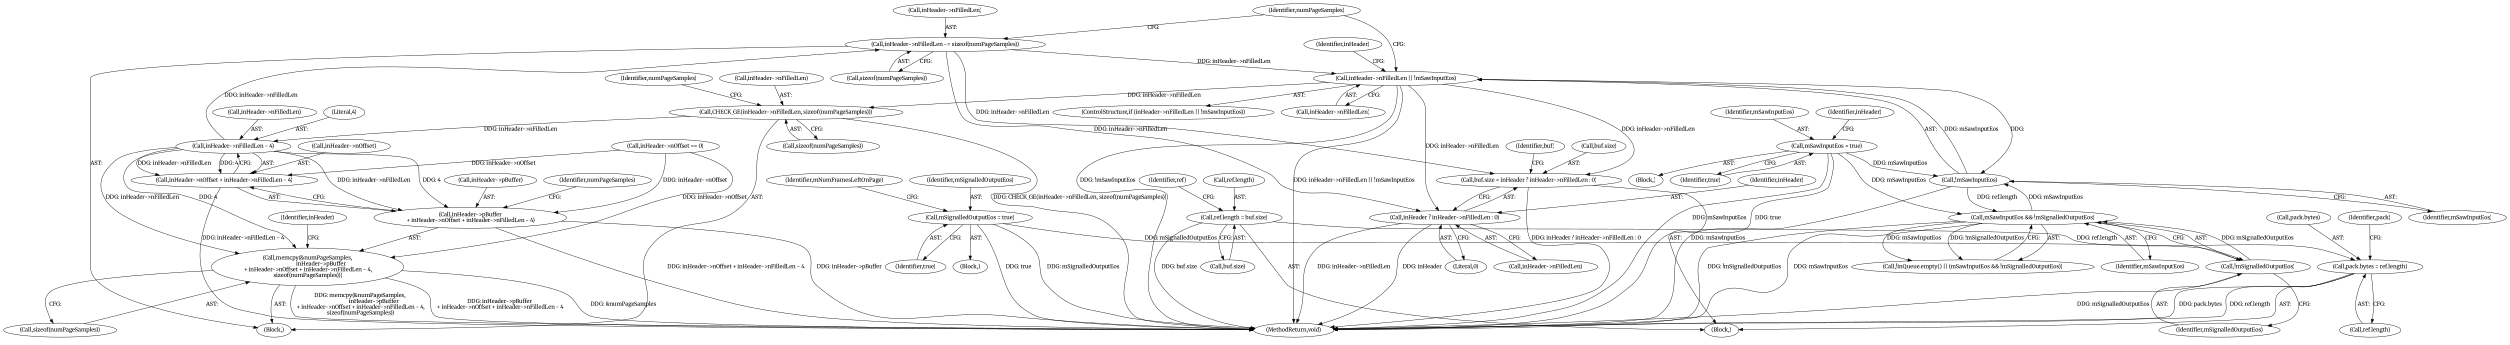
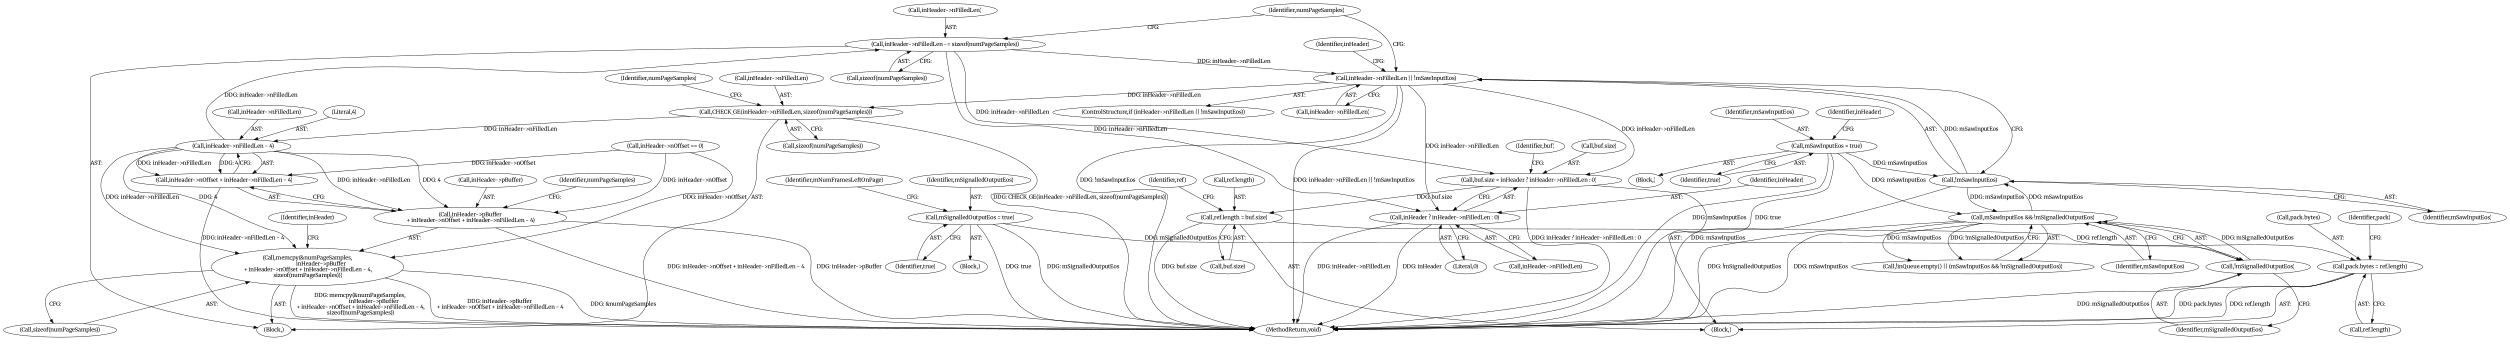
  digraph {
    fontname=Merriweather
    node [fontname=Merriweather]
    edge [fontname=Merriweather]
    n1 [label="(Call,inHeader->nFilledLen -= sizeof(numPageSamples))"]
    n2 [label="(Call,inHeader->nFilledLen || !mSawInputEos)"]
    n3 [label="(Call,buf.size = inHeader ? inHeader->nFilledLen : 0)"]
    n4 [label="(Call,inHeader ? inHeader->nFilledLen : 0)"]
    n5 [label="(Call,sizeof(numPageSamples))"]
    n6 [label="(Block,)"]
    n7 [label="(Call,CHECK_GE(inHeader->nFilledLen, sizeof(numPageSamples)))"]
    n8 [label="(MethodReturn,void)"]
    n9 [label="(Call,!mSawInputEos)"]
    n10 [label="(ControlStructure,if (inHeader->nFilledLen || !mSawInputEos))"]
    n11 [label="(Call,inHeader->nFilledLen)"]
    n12 [label="(Call,ref.length = buf.size)"]
    n13 [label="(Block,)"]
    n14 [label="(Literal,0)"]
    n15 [label="(Call,inHeader->nFilledLen)"]
    n16 [label="(Call,inHeader->nFilledLen - 4)"]
    n17 [label="(Call,memcpy(&numPageSamples,\n                       inHeader->pBuffer\n + inHeader->nOffset + inHeader->nFilledLen - 4,\n sizeof(numPageSamples)))"]
    n18 [label="(Call,inHeader->pBuffer\n + inHeader->nOffset + inHeader->nFilledLen - 4)"]
    n19 [label="(Call,inHeader->nOffset + inHeader->nFilledLen - 4)"]
    n20 [label="(Call,sizeof(numPageSamples))"]
    n21 [label="(Literal,4)"]
    n22 [label="(Call,sizeof(numPageSamples))"]
    n23 [label="(Call,mSawInputEos && !mSignalledOutputEos)"]
    n24 [label="(Identifier,mSawInputEos)"]
    n25 [label="(Call,!mSignalledOutputEos)"]
    n26 [label="(Call,!inQueue.empty() || (mSawInputEos && !mSignalledOutputEos))"]
    n27 [label="(Identifier,mSawInputEos)"]
    n28 [label="(Call,mSawInputEos = true)"]
    n29 [label="(Identifier,true)"]
    n30 [label="(Block,)"]
    n31 [label="(Identifier,mSignalledOutputEos)"]
    n32 [label="(Call,mSignalledOutputEos = true)"]
    n33 [label="(Identifier,true)"]
    n34 [label="(Block,)"]
    n35 [label="(Call,pack.bytes = ref.length)"]
    n36 [label="(Call,buf.size)"]
    n37 [label="(Call,ref.length)"]
    n38 [label="(Identifier,inHeader)"]
    n39 [label="(Call,inHeader->nOffset == 0)"]
    n40 [label="(Call,ref.length)"]
-   n41 [label="(Call,inHeader->nOffset)"]
    n42 [label="(Identifier,mSawInputEos)"]
    n43 [label="(Identifier,inHeader)"]
    n44 [label="(Identifier,inHeader)"]
    n45 [label="(Call,inHeader->pBuffer)"]
    n46 [label="(Identifier,buf)"]
    n47 [label="(Call,pack.bytes)"]
    n48 [label="(Identifier,mSignalledOutputEos)"]
    n49 [label="(Identifier,numPageSamples)"]
    n50 [label="(Identifier,inHeader)"]
    n51 [label="(Call,inHeader->nFilledLen)"]
    n52 [label="(Identifier,numPageSamples)"]
    n53 [label="(Call,buf.size)"]
    n54 [label="(Identifier,numPageSamples)"]
    n55 [label="(Identifier,ref)"]
    n56 [label="(Identifier,pack)"]
    n57 [label="(Call,inHeader->nFilledLen)"]
    n58 [label="(Identifier,mNumFramesLeftOnPage)"]
    n59 [label="(Call,inHeader->nFilledLen)"]
    n1 -> n2 [label="DDG: inHeader->nFilledLen"]
    n1 -> n3 [label="DDG: inHeader->nFilledLen"]
    n1 -> n4 [label="DDG: inHeader->nFilledLen"]
    n1 -> n5 [label="CFG: "]
    n1 -> n6 [label="AST: "]
    n2 -> n3 [label="DDG: inHeader->nFilledLen"]
    n2 -> n4 [label="DDG: inHeader->nFilledLen"]
    n2 -> n7 [label="DDG: inHeader->nFilledLen"]
    n2 -> n8 [label="DDG: !mSawInputEos"]
    n2 -> n8 [label="DDG: inHeader->nFilledLen || !mSawInputEos"]
-   n2 -> n9 [label="DDG: "]
+   n2 -> n9 [label="CFG: "]
    n2 -> n10 [label="AST: "]
    n2 -> n11 [label="CFG: "]
    n3 -> n4 [label="CFG: "]
    n3 -> n8 [label="DDG: inHeader ? inHeader->nFilledLen : 0"]
+   n3 -> n12 [label="DDG: buf.size"]
    n3 -> n13 [label="AST: "]
    n4 -> n3 [label="AST: "]
    n4 -> n8 [label="DDG: inHeader->nFilledLen"]
    n4 -> n8 [label="DDG: inHeader"]
    n4 -> n14 [label="CFG: "]
    n4 -> n15 [label="CFG: "]
    n5 -> n1 [label="AST: "]
    n7 -> n6 [label="AST: "]
    n7 -> n8 [label="DDG: CHECK_GE(inHeader->nFilledLen, sizeof(numPageSamples))"]
    n7 -> n16 [label="DDG: inHeader->nFilledLen"]
    n7 -> n22 [label="CFG: "]
    n9 -> n2 [label="AST: "]
    n9 -> n2 [label="DDG: mSawInputEos"]
    n9 -> n8 [label="DDG: mSawInputEos"]
-   n9 -> n23 [label="DDG: ref.length"]
+   n9 -> n23 [label="DDG: mSawInputEos"]
    n9 -> n24 [label="CFG: "]
    n11 -> n2 [label="AST: "]
    n12 -> n8 [label="DDG: buf.size"]
    n12 -> n13 [label="AST: "]
    n12 -> n35 [label="DDG: ref.length"]
    n12 -> n36 [label="CFG: "]
    n14 -> n4 [label="AST: "]
    n15 -> n4 [label="AST: "]
    n16 -> n1 [label="DDG: inHeader->nFilledLen"]
    n16 -> n17 [label="DDG: inHeader->nFilledLen"]
    n16 -> n17 [label="DDG: 4"]
    n16 -> n18 [label="DDG: inHeader->nFilledLen"]
    n16 -> n18 [label="DDG: 4"]
    n16 -> n19 [label="AST: "]
    n16 -> n19 [label="DDG: inHeader->nFilledLen"]
    n16 -> n19 [label="DDG: 4"]
    n17 -> n6 [label="AST: "]
    n17 -> n8 [label="DDG: inHeader->pBuffer\n + inHeader->nOffset + inHeader->nFilledLen - 4"]
    n17 -> n8 [label="DDG: &numPageSamples"]
    n17 -> n8 [label="DDG: memcpy(&numPageSamples,\n                       inHeader->pBuffer\n + inHeader->nOffset + inHeader->nFilledLen - 4,\n sizeof(numPageSamples))"]
    n17 -> n20 [label="CFG: "]
    n18 -> n8 [label="DDG: inHeader->nOffset + inHeader->nFilledLen - 4"]
    n18 -> n8 [label="DDG: inHeader->pBuffer"]
    n18 -> n17 [label="AST: "]
    n18 -> n19 [label="CFG: "]
    n19 -> n8 [label="DDG: inHeader->nFilledLen - 4"]
    n19 -> n16 [label="CFG: "]
    n19 -> n18 [label="AST: "]
    n20 -> n17 [label="AST: "]
    n21 -> n16 [label="AST: "]
    n22 -> n7 [label="AST: "]
    n23 -> n8 [label="DDG: !mSignalledOutputEos"]
    n23 -> n8 [label="DDG: mSawInputEos"]
    n23 -> n9 [label="DDG: mSawInputEos"]
    n23 -> n25 [label="CFG: "]
    n23 -> n26 [label="AST: "]
    n23 -> n26 [label="DDG: mSawInputEos"]
    n23 -> n26 [label="DDG: !mSignalledOutputEos"]
    n23 -> n27 [label="CFG: "]
    n24 -> n9 [label="AST: "]
    n25 -> n8 [label="DDG: mSignalledOutputEos"]
    n25 -> n23 [label="AST: "]
    n25 -> n23 [label="DDG: mSignalledOutputEos"]
    n25 -> n31 [label="CFG: "]
    n26 -> n23 [label="CFG: "]
    n27 -> n23 [label="AST: "]
    n28 -> n8 [label="DDG: mSawInputEos"]
    n28 -> n8 [label="DDG: true"]
    n28 -> n9 [label="DDG: mSawInputEos"]
    n28 -> n23 [label="DDG: mSawInputEos"]
    n28 -> n29 [label="CFG: "]
    n28 -> n30 [label="AST: "]
    n29 -> n28 [label="AST: "]
    n31 -> n25 [label="AST: "]
    n32 -> n8 [label="DDG: true"]
    n32 -> n8 [label="DDG: mSignalledOutputEos"]
    n32 -> n25 [label="DDG: mSignalledOutputEos"]
    n32 -> n33 [label="CFG: "]
    n32 -> n34 [label="AST: "]
    n33 -> n32 [label="AST: "]
    n35 -> n8 [label="DDG: pack.bytes"]
    n35 -> n8 [label="DDG: ref.length"]
    n35 -> n13 [label="AST: "]
    n35 -> n37 [label="CFG: "]
    n36 -> n12 [label="AST: "]
    n37 -> n35 [label="AST: "]
    n38 -> n17 [label="CFG: "]
    n39 -> n17 [label="DDG: inHeader->nOffset"]
    n39 -> n18 [label="DDG: inHeader->nOffset"]
    n39 -> n19 [label="DDG: inHeader->nOffset"]
    n40 -> n12 [label="AST: "]
-   n41 -> n19 [label="AST: "]
    n42 -> n28 [label="AST: "]
    n43 -> n2 [label="CFG: "]
    n44 -> n28 [label="CFG: "]
    n45 -> n18 [label="AST: "]
    n46 -> n3 [label="CFG: "]
    n47 -> n35 [label="AST: "]
    n48 -> n32 [label="AST: "]
    n49 -> n7 [label="CFG: "]
    n50 -> n4 [label="AST: "]
    n51 -> n1 [label="AST: "]
    n52 -> n1 [label="CFG: "]
    n52 -> n2 [label="CFG: "]
    n53 -> n3 [label="AST: "]
    n54 -> n18 [label="CFG: "]
    n55 -> n12 [label="CFG: "]
    n56 -> n35 [label="CFG: "]
    n57 -> n7 [label="AST: "]
    n58 -> n32 [label="CFG: "]
    n59 -> n16 [label="AST: "]
  }
